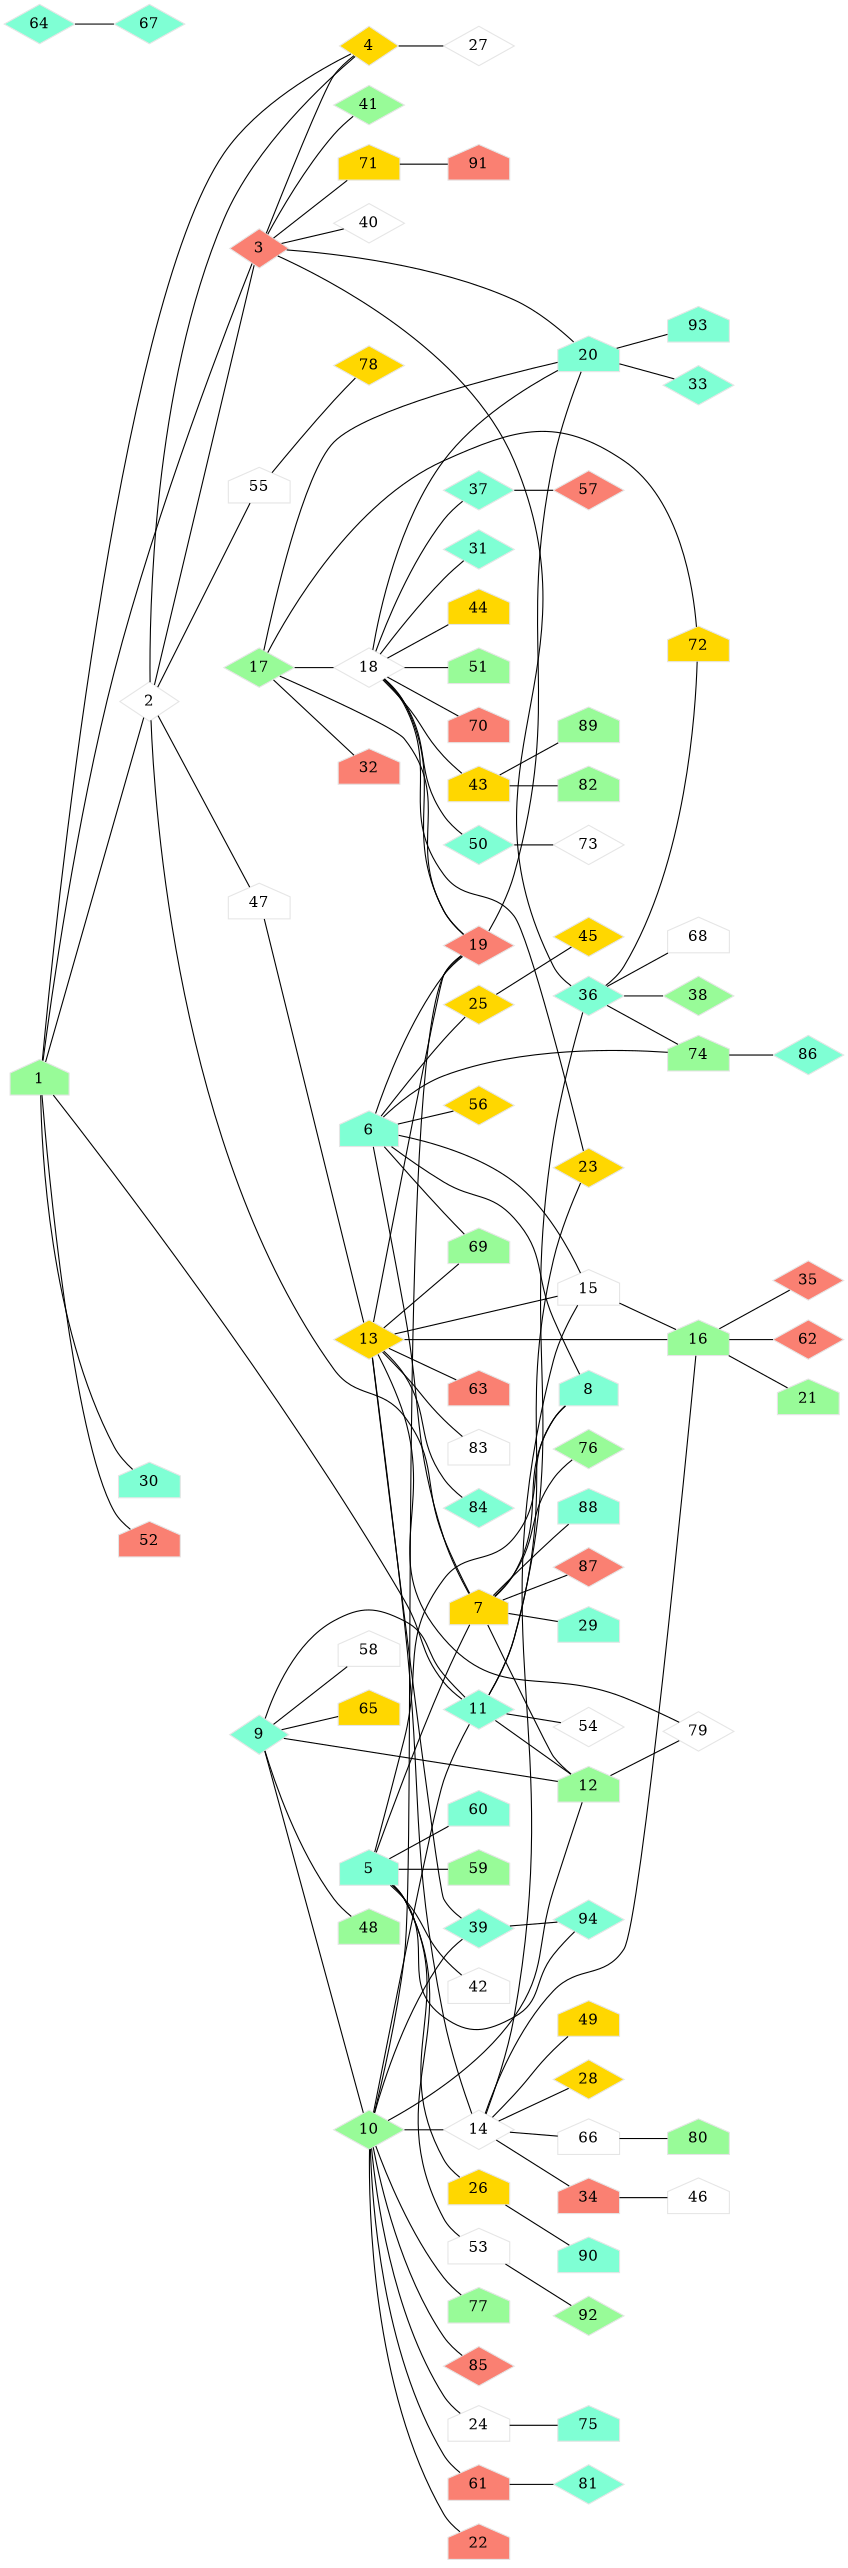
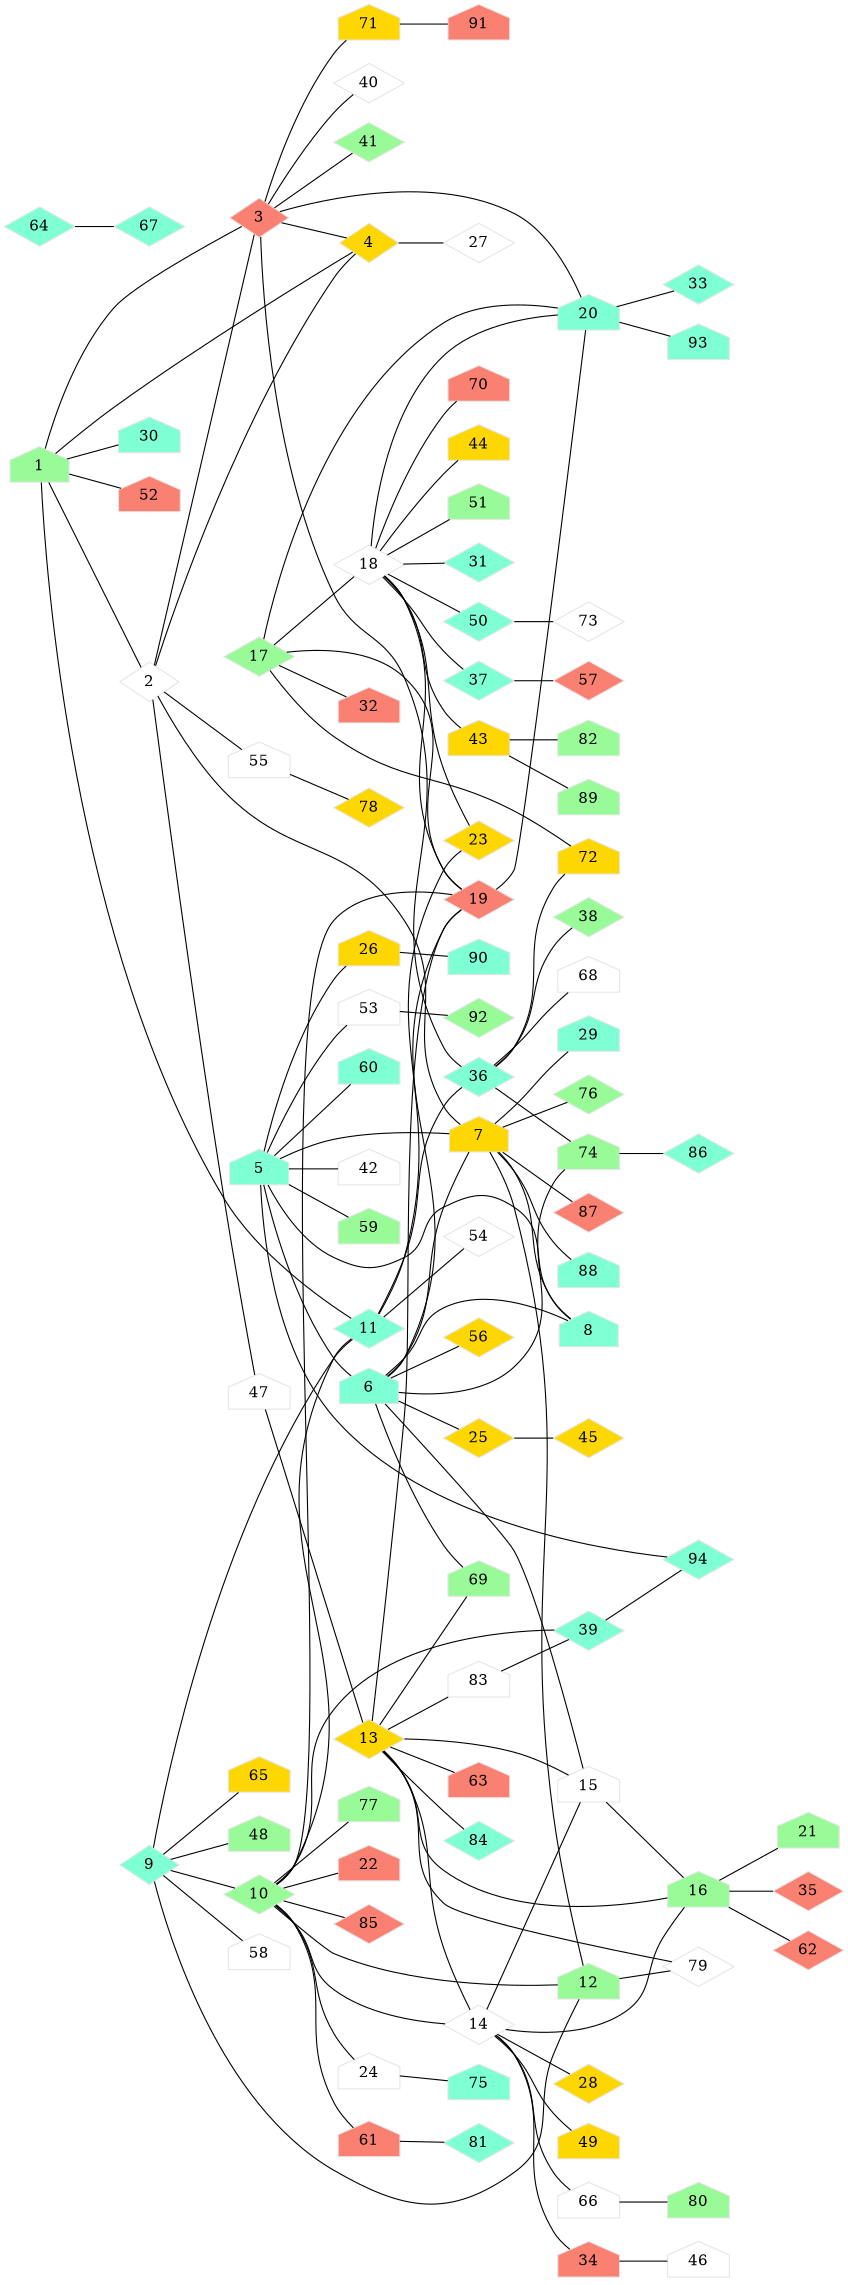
  graph {
    rankdir=LR
    node [color=gray90 fillcolor=aquamarine shape=house style=filled]
    1 [fillcolor=palegreen]
    2 [fillcolor=white shape=diamond]
    3 [fillcolor=salmon shape=diamond]
    4 [fillcolor=gold shape=diamond]
    11 [shape=diamond]
    30
    52 [fillcolor=salmon]
    7 [fillcolor=gold]
    47 [fillcolor=white]
    55 [fillcolor=white]
    20
    36 [shape=diamond]
    40 [fillcolor=white shape=diamond]
    41 [fillcolor=palegreen shape=diamond]
    71 [fillcolor=gold]
    27 [fillcolor=white shape=diamond]
    12 [fillcolor=palegreen]
    23 [fillcolor=gold shape=diamond]
    54 [fillcolor=white shape=diamond]
    8
    29
    76 [fillcolor=palegreen shape=diamond]
    87 [fillcolor=salmon shape=diamond]
    88
    13 [fillcolor=gold shape=diamond]
    78 [fillcolor=gold shape=diamond]
    33 [shape=diamond]
    93
    74 [fillcolor=palegreen]
    72 [fillcolor=gold]
    38 [fillcolor=palegreen shape=diamond]
    68 [fillcolor=white]
    91 [fillcolor=salmon]
    15 [fillcolor=white]
    19 [fillcolor=salmon shape=diamond]
    69 [fillcolor=palegreen]
    14 [fillcolor=white shape=diamond]
    39 [shape=diamond]
    79 [fillcolor=white shape=diamond]
    16 [fillcolor=palegreen]
    63 [fillcolor=salmon]
    83 [fillcolor=white]
    84 [shape=diamond]
    5
    6
    26 [fillcolor=gold]
    42 [fillcolor=white]
    53 [fillcolor=white]
    59 [fillcolor=palegreen]
    60
    94 [shape=diamond]
    25 [fillcolor=gold shape=diamond]
    56 [fillcolor=gold shape=diamond]
    90
    92 [fillcolor=palegreen shape=diamond]
    45 [fillcolor=gold shape=diamond]
    86 [shape=diamond]
    9 [shape=diamond]
    10 [fillcolor=palegreen shape=diamond]
    48 [fillcolor=palegreen]
    58 [fillcolor=white]
    65 [fillcolor=gold]
    22 [fillcolor=salmon]
    24 [fillcolor=white]
    61 [fillcolor=salmon]
    77 [fillcolor=palegreen]
    85 [fillcolor=salmon shape=diamond]
    28 [fillcolor=gold shape=diamond]
    34 [fillcolor=salmon]
    49 [fillcolor=gold]
    66 [fillcolor=white]
    75
    81 [shape=diamond]
    64 [shape=diamond]
    67 [shape=diamond]
    21 [fillcolor=palegreen]
    35 [fillcolor=salmon shape=diamond]
    62 [fillcolor=salmon shape=diamond]
    46 [fillcolor=white]
    80 [fillcolor=palegreen]
    17 [fillcolor=palegreen shape=diamond]
    18 [fillcolor=white shape=diamond]
    32 [fillcolor=salmon]
    31 [shape=diamond]
    37 [shape=diamond]
    43 [fillcolor=gold]
    44 [fillcolor=gold]
    50 [shape=diamond]
    51 [fillcolor=palegreen]
    70 [fillcolor=salmon]
    57 [fillcolor=salmon shape=diamond]
    82 [fillcolor=palegreen]
    89 [fillcolor=palegreen]
    73 [fillcolor=white shape=diamond]
    1 -- 2
    1 -- 3
    1 -- 4
    1 -- 11
    1 -- 30
    1 -- 52
    2 -- 3
    2 -- 4
    2 -- 7
    2 -- 47
    2 -- 55
    3 -- 4
    3 -- 20
    3 -- 36
    3 -- 40
    3 -- 41
    3 -- 71
    4 -- 27
    11 -- 36
-   11 -- 12
    11 -- 23
    11 -- 54
    7 -- 12
    7 -- 8
    7 -- 29
    7 -- 76
    7 -- 87
    7 -- 88
    47 -- 13
    55 -- 78
    20 -- 33
    20 -- 93
    36 -- 74
    36 -- 72
    36 -- 38
    36 -- 68
    71 -- 91
    12 -- 79
    13 -- 15
    13 -- 19
    13 -- 69
    13 -- 14
-   13 -- 39
+   83 -- 39
    13 -- 79
    13 -- 16
    13 -- 63
    13 -- 83
    13 -- 84
    74 -- 86
    15 -- 16
    19 -- 20
    14 -- 15
    14 -- 16
    14 -- 28
    14 -- 34
    14 -- 49
    14 -- 66
    39 -- 94
    16 -- 21
    16 -- 35
    16 -- 62
    5 -- 7
    5 -- 8
+   5 -- 6
    5 -- 26
    5 -- 42
    5 -- 53
    5 -- 59
    5 -- 60
    5 -- 94
    6 -- 7
    6 -- 8
    6 -- 74
    6 -- 15
    6 -- 19
    6 -- 69
    6 -- 25
    6 -- 56
    26 -- 90
    53 -- 92
    25 -- 45
    9 -- 11
    9 -- 12
    9 -- 10
    9 -- 48
    9 -- 58
    9 -- 65
    10 -- 11
    10 -- 12
    10 -- 19
    10 -- 14
    10 -- 39
    10 -- 22
    10 -- 24
    10 -- 61
    10 -- 77
    10 -- 85
    24 -- 75
    61 -- 81
    34 -- 46
    66 -- 80
    64 -- 67
    17 -- 20
    17 -- 72
    17 -- 19
    17 -- 18
    17 -- 32
    18 -- 20
    18 -- 23
    18 -- 19
    18 -- 31
    18 -- 37
    18 -- 43
    18 -- 44
    18 -- 50
    18 -- 51
    18 -- 70
    37 -- 57
    43 -- 82
    43 -- 89
    50 -- 73
  }
